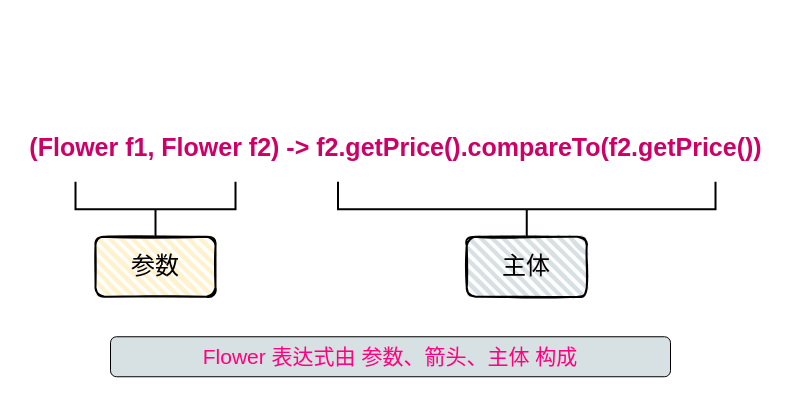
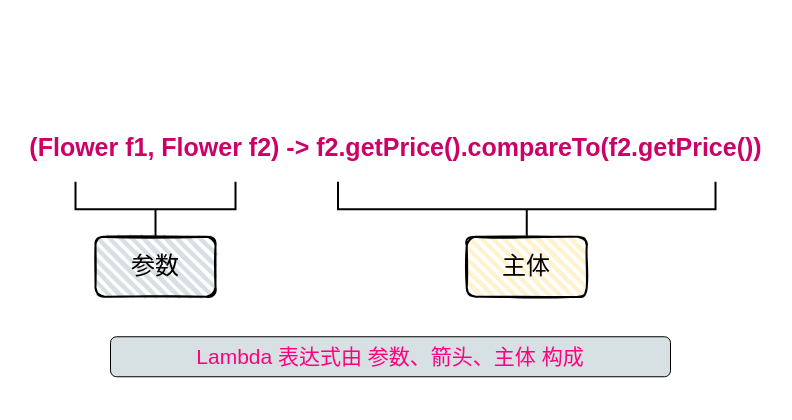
  <mxCell id="0" />
  <mxCell id="1" parent="0" />
  <mxCell id="2" value="&lt;b&gt;&lt;font style=&quot;font-size: 25px&quot; color=&quot;#cc0066&quot;&gt;(Flower f1, Flower f2) -&amp;gt; f2.getPrice().compareTo(f2.getPrice())&lt;/font&gt;&lt;/b&gt;" style="text;html=1;align=center;verticalAlign=middle;resizable=0;points=[];autosize=1;" vertex="1" parent="1"><mxGeometry x="20" y="136.25" width="750" height="20" as="geometry" /></mxCell>
  <mxCell id="3" value="" style="strokeWidth=2;html=1;shape=mxgraph.flowchart.annotation_2;align=left;labelPosition=right;pointerEvents=1;rotation=-90;" vertex="1" parent="1"><mxGeometry x="127.5" y="128.75" width="55" height="160" as="geometry" /></mxCell>
- <mxCell id="4" value="&lt;font style=&quot;font-size: 24px&quot;&gt;参数&lt;/font&gt;" style="rounded=1;whiteSpace=wrap;html=1;strokeWidth=2;fillWeight=4;hachureGap=8;hachureAngle=45;sketch=1;fillColor=#fff2cc;" vertex="1" parent="1"><mxGeometry x="95" y="236.25" width="120" height="60" as="geometry" /></mxCell>
+ <mxCell id="4" value="&lt;font style=&quot;font-size: 24px&quot;&gt;参数&lt;/font&gt;" style="rounded=1;whiteSpace=wrap;html=1;strokeWidth=2;fillWeight=4;hachureGap=8;hachureAngle=45;sketch=1;fillColor=#D7E0E2;" vertex="1" parent="1"><mxGeometry x="95" y="236.25" width="120" height="60" as="geometry" /></mxCell>
  <mxCell id="5" value="" style="strokeWidth=2;html=1;shape=mxgraph.flowchart.annotation_2;align=left;labelPosition=right;pointerEvents=1;rotation=-90;" vertex="1" parent="1"><mxGeometry x="498.75" y="20" width="55" height="377.5" as="geometry" /></mxCell>
- <mxCell id="6" value="&lt;font style=&quot;font-size: 24px&quot;&gt;主体&lt;/font&gt;" style="rounded=1;whiteSpace=wrap;html=1;strokeWidth=2;fillWeight=4;hachureGap=8;hachureAngle=45;sketch=1;fillColor=#D7E0E2;" vertex="1" parent="1"><mxGeometry x="466.25" y="236.25" width="120" height="60" as="geometry" /></mxCell>
- <mxCell id="7" value="&lt;font style=&quot;font-size: 21px&quot; color=&quot;#ff0080&quot;&gt;Flower 表达式由 参数、箭头、主体 构成&lt;/font&gt;" style="rounded=1;whiteSpace=wrap;html=1;fillColor=#D7E0E2;" vertex="1" parent="1"><mxGeometry x="110" y="336.25" width="560" height="40" as="geometry" /></mxCell>
+ <mxCell id="6" value="&lt;font style=&quot;font-size: 24px&quot;&gt;主体&lt;/font&gt;" style="rounded=1;whiteSpace=wrap;html=1;strokeWidth=2;fillWeight=4;hachureGap=8;hachureAngle=45;sketch=1;fillColor=#fff2cc;" vertex="1" parent="1"><mxGeometry x="466.25" y="236.25" width="120" height="60" as="geometry" /></mxCell>
+ <mxCell id="7" value="&lt;font style=&quot;font-size: 21px&quot; color=&quot;#ff0080&quot;&gt;Lambda 表达式由 参数、箭头、主体 构成&lt;/font&gt;" style="rounded=1;whiteSpace=wrap;html=1;fillColor=#D7E0E2;" vertex="1" parent="1"><mxGeometry x="110" y="336.25" width="560" height="40" as="geometry" /></mxCell>
